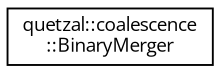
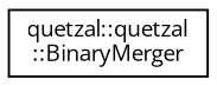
  digraph {
    rankdir=LR
    fontname="Open Sans"
-   n1 [color=black fillcolor=white fontname="Open Sans" fontsize=10 height=0.2 label="quetzal::coalescence\l::BinaryMerger" shape=record style=filled width=0.4]
+   n1 [color=black fillcolor=white fontname="Open Sans" fontsize=10 height=0.2 label="quetzal::quetzal\l::BinaryMerger" shape=record style=filled width=0.4]
  }
